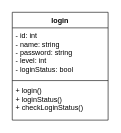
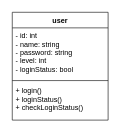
  <mxCell id="0" />
  <mxCell id="1" parent="0" />
- <mxCell id="2" value="login" style="swimlane;fontStyle=1;align=center;verticalAlign=top;childLayout=stackLayout;horizontal=1;startSize=26;horizontalStack=0;resizeParent=1;resizeParentMax=0;resizeLast=0;collapsible=1;marginBottom=0;" parent="1" vertex="1"><mxGeometry x="20" y="20" width="160" height="180" as="geometry"><mxRectangle x="390" y="100" width="60" height="26" as="alternateBounds" /></mxGeometry></mxCell>
+ <mxCell id="2" value="user" style="swimlane;fontStyle=1;align=center;verticalAlign=top;childLayout=stackLayout;horizontal=1;startSize=26;horizontalStack=0;resizeParent=1;resizeParentMax=0;resizeLast=0;collapsible=1;marginBottom=0;" parent="1" vertex="1"><mxGeometry x="20" y="20" width="160" height="180" as="geometry"><mxRectangle x="390" y="100" width="60" height="26" as="alternateBounds" /></mxGeometry></mxCell>
  <mxCell id="3" value="- id: int&#10;- name: string&#10;- password: string&#10;- level: int&#10;- loginStatus: bool&#10;" style="text;strokeColor=none;fillColor=none;align=left;verticalAlign=top;spacingLeft=4;spacingRight=4;overflow=hidden;rotatable=0;points=[[0,0.5],[1,0.5]];portConstraint=eastwest;" parent="2" vertex="1"><mxGeometry y="26" width="160" height="84" as="geometry" /></mxCell>
  <mxCell id="4" value="" style="line;strokeWidth=1;fillColor=none;align=left;verticalAlign=middle;spacingTop=-1;spacingLeft=3;spacingRight=3;rotatable=0;labelPosition=right;points=[];portConstraint=eastwest;" parent="2" vertex="1"><mxGeometry y="110" width="160" height="8" as="geometry" /></mxCell>
  <mxCell id="5" value="+ login()&#10;+ loginStatus()&#10;+ checkLoginStatus()&#10;" style="text;strokeColor=none;fillColor=none;align=left;verticalAlign=top;spacingLeft=4;spacingRight=4;overflow=hidden;rotatable=0;points=[[0,0.5],[1,0.5]];portConstraint=eastwest;" parent="2" vertex="1"><mxGeometry y="118" width="160" height="62" as="geometry" /></mxCell>
